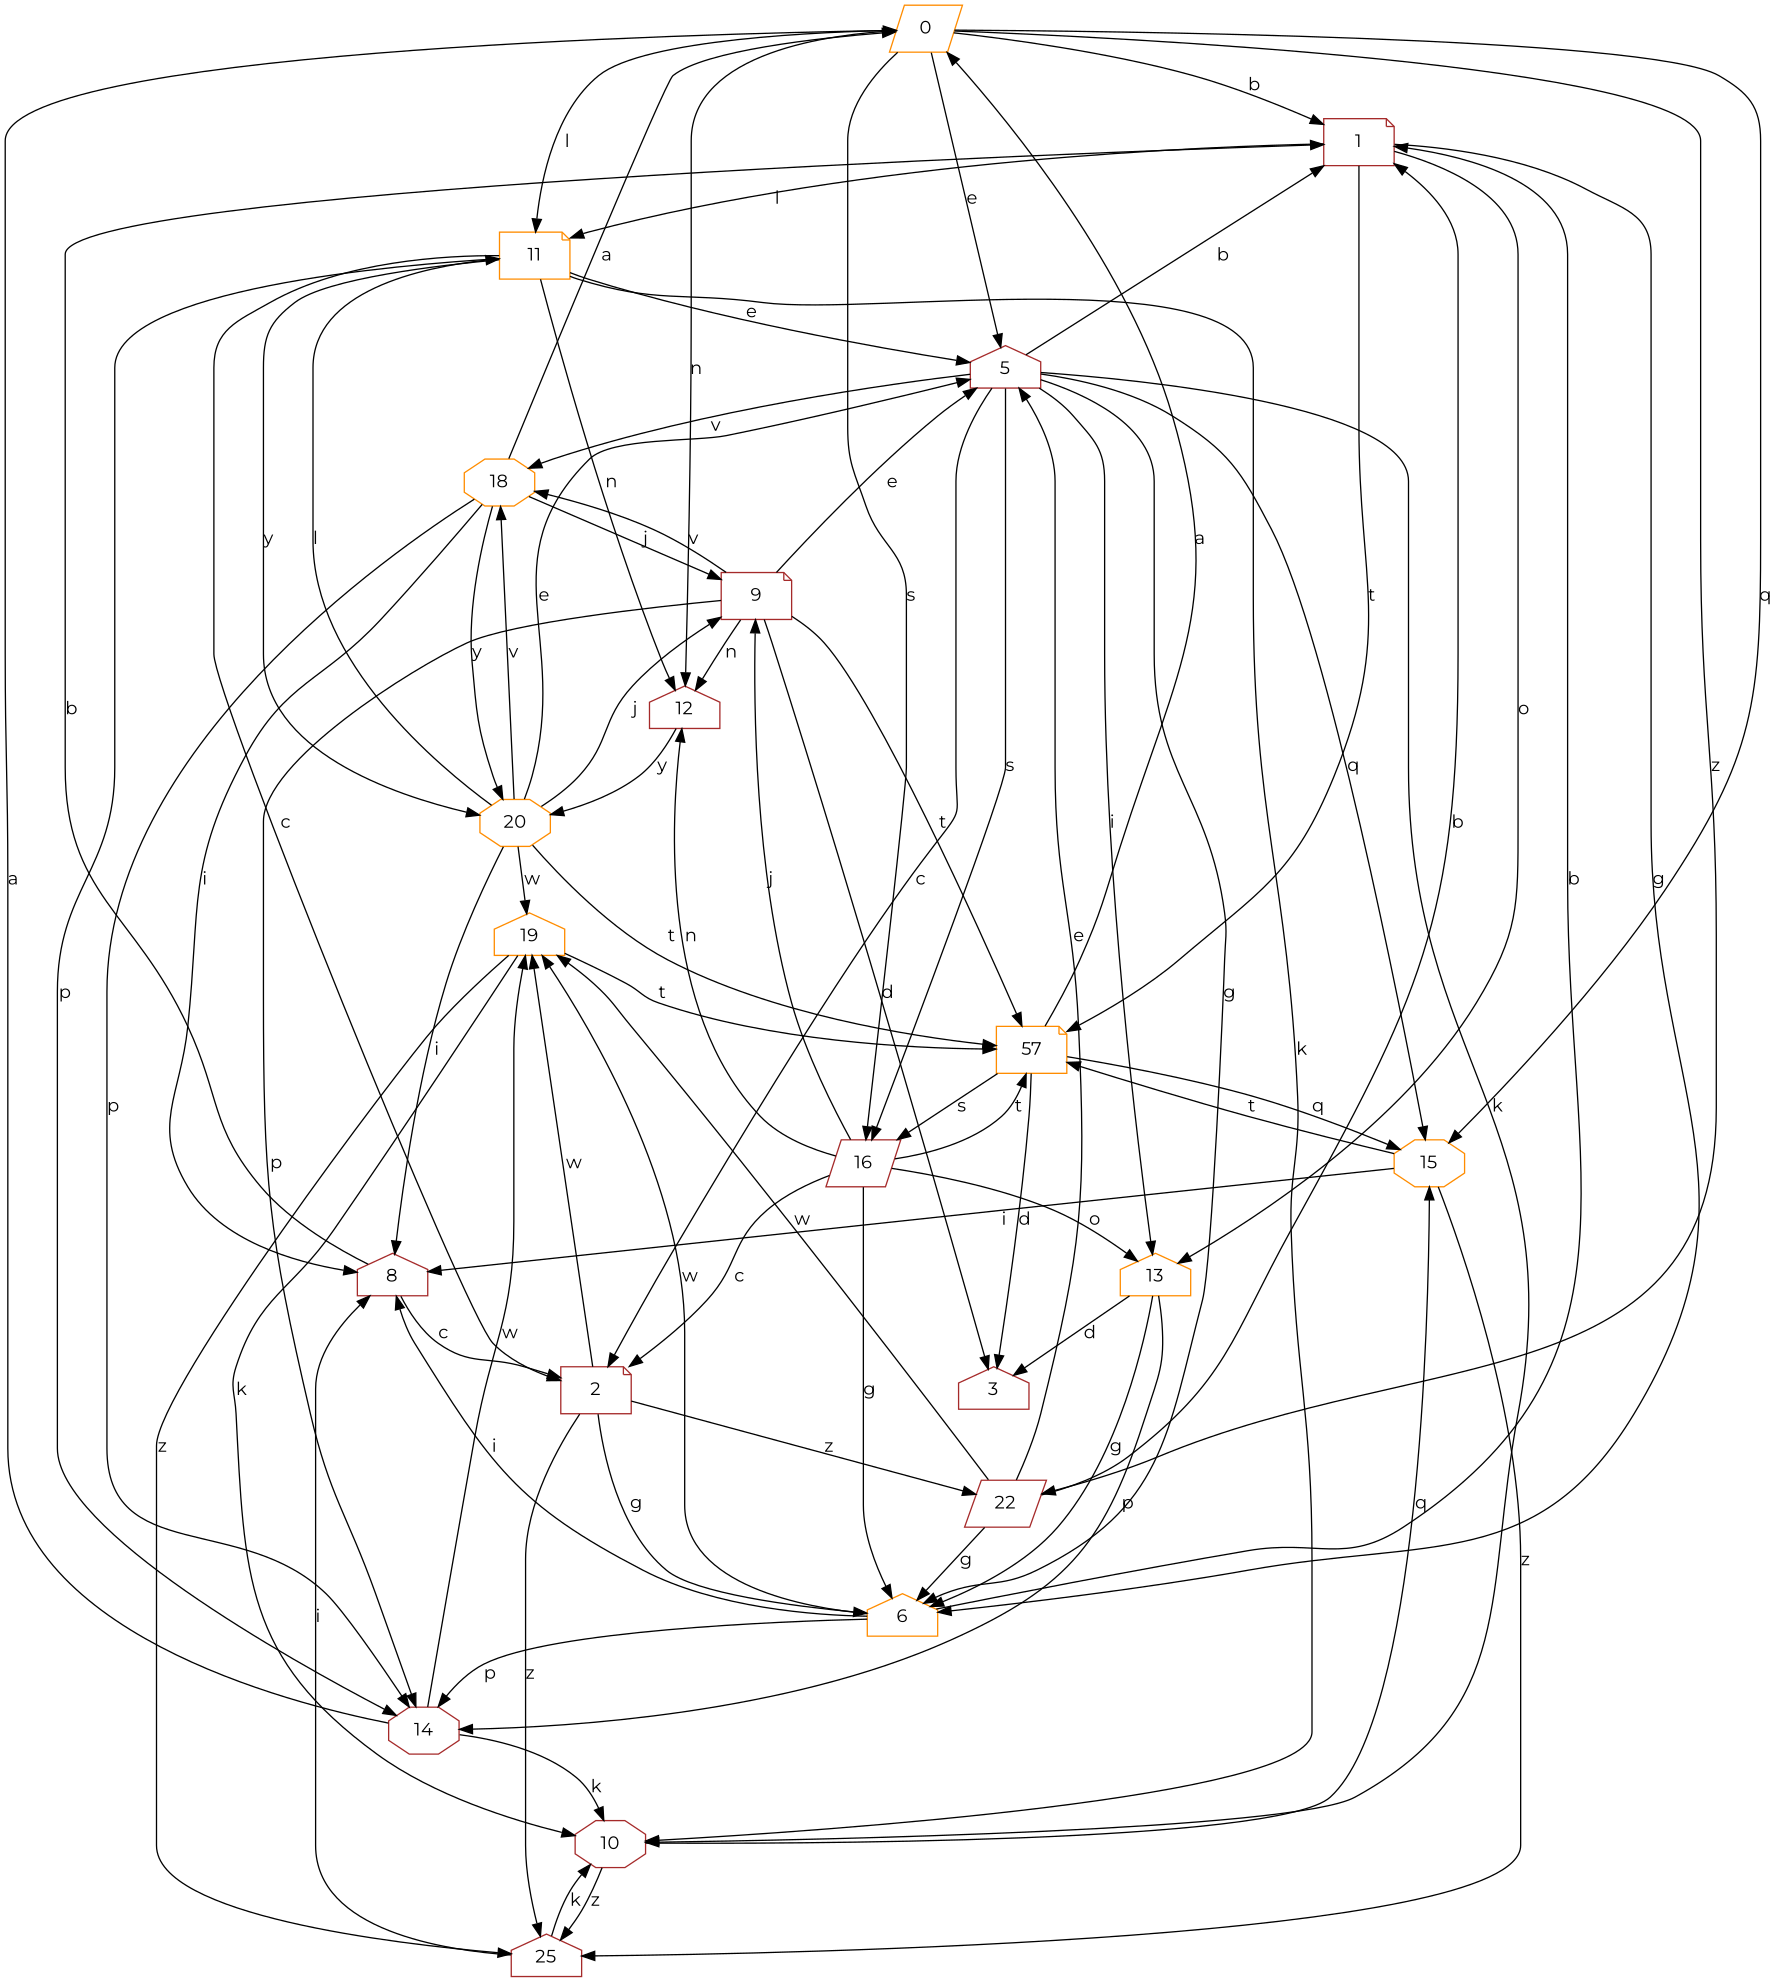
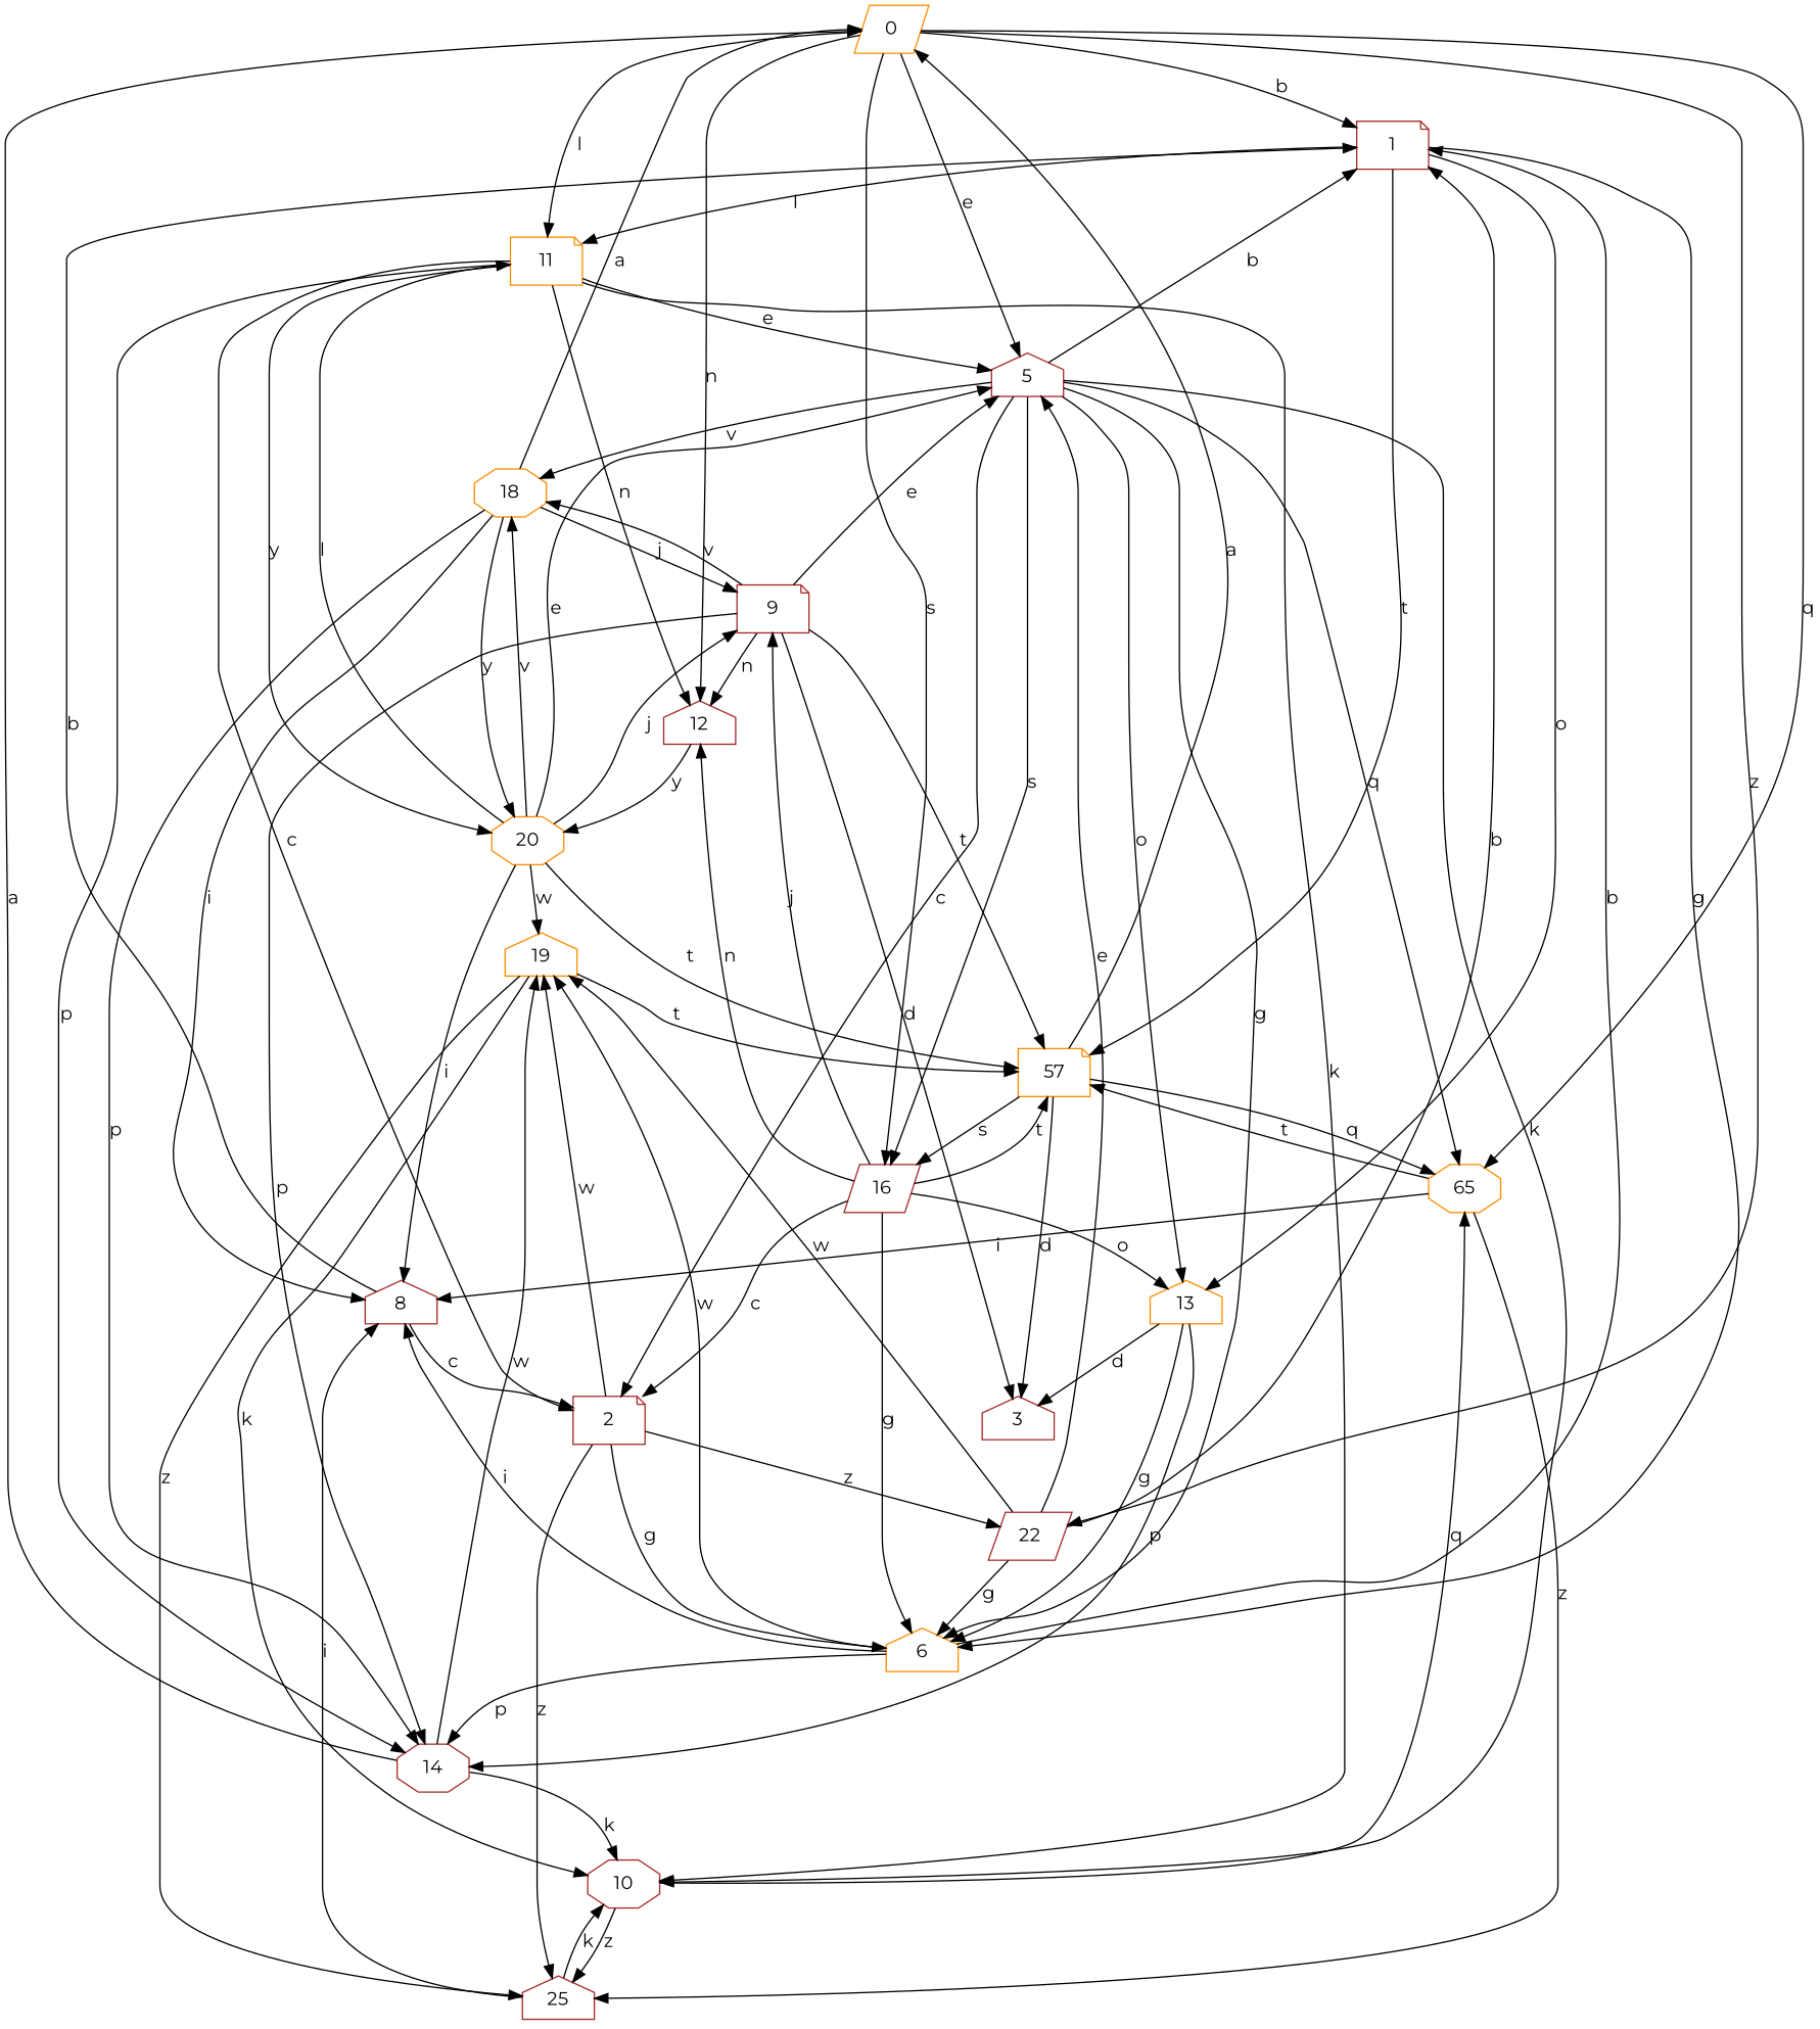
  strict digraph {
    fontname=Montserrat
    node [color=brown fontname=Montserrat shape=house]
    edge [fontname=Montserrat]
    0 [color=darkorange shape=parallelogram]
    1 [shape=note]
    5
    11 [color=darkorange shape=note]
    12
-   15 [color=darkorange shape=octagon]
+   15 [color=darkorange shape=octagon label=65]
    16 [shape=parallelogram]
    22 [shape=parallelogram]
    6 [color=darkorange]
    13 [color=darkorange]
    n11 [color=darkorange label=57 shape=note]
    2 [shape=note]
    10 [shape=octagon]
    18 [color=darkorange shape=octagon]
    14 [shape=octagon]
    20 [color=darkorange shape=octagon]
    25
    8
    9 [shape=note]
    19 [color=darkorange]
    3
    0 -> 1 [label=b]
    0 -> 5 [label=e]
    0 -> 11 [label=l]
    0 -> 12 [label=n]
    0 -> 15 [label=q]
    0 -> 16 [label=s]
    0 -> 22 [label=z]
    1 -> 11 [label=l]
    1 -> 6 [label=g]
    1 -> 13 [label=o]
    1 -> n11 [label=t]
    5 -> 1 [label=b]
    5 -> 15 [label=q]
    5 -> 16 [label=s]
    5 -> 6 [label=g]
-   5 -> 13 [label=i]
+   5 -> 13 [label=o]
    5 -> 2 [label=c]
    5 -> 10 [label=k]
    5 -> 18 [label=v]
    11 -> 5 [label=e]
    11 -> 12 [label=n]
    11 -> 2 [label=c]
    11 -> 10 [label=k]
    11 -> 14 [label=p]
    11 -> 20 [label=y]
    12 -> 20 [label=y]
    15 -> n11 [label=t]
    15 -> 25 [label=z]
    15 -> 8 [label=i]
    16 -> 12 [label=n]
    16 -> 6 [label=g]
    16 -> 13 [label=o]
    16 -> n11 [label=t]
    16 -> 2 [label=c]
    16 -> 9 [label=j]
    22 -> 1 [label=b]
    22 -> 5 [label=e]
    22 -> 6 [label=g]
    22 -> 19 [label=w]
    6 -> 1 [label=b]
    6 -> 14 [label=p]
    6 -> 8 [label=i]
    6 -> 19 [label=w]
    13 -> 6 [label=g]
    13 -> 14 [label=p]
    13 -> 3 [label=d]
    n11 -> 0 [label=a]
    n11 -> 15 [label=q]
    n11 -> 16 [label=s]
    n11 -> 3 [label=d]
    2 -> 22 [label=z]
    2 -> 6 [label=g]
    2 -> 25 [label=z]
    2 -> 19 [label=w]
    10 -> 15 [label=q]
    10 -> 25 [label=z]
    18 -> 0 [label=a]
    18 -> 14 [label=p]
    18 -> 20 [label=y]
    18 -> 8 [label=i]
    18 -> 9 [label=j]
    14 -> 0 [label=a]
    14 -> 10 [label=k]
    14 -> 19 [label=w]
    20 -> 5 [label=e]
    20 -> 11 [label=l]
    20 -> n11 [label=t]
    20 -> 18 [label=v]
    20 -> 8 [label=i]
    20 -> 9 [label=j]
    20 -> 19 [label=w]
    25 -> 10 [label=k]
    25 -> 8 [label=i]
    8 -> 1 [label=b]
    8 -> 2 [label=c]
    9 -> 5 [label=e]
    9 -> 12 [label=n]
    9 -> n11 [label=t]
    9 -> 18 [label=v]
    9 -> 14 [label=p]
    9 -> 3 [label=d]
    19 -> n11 [label=t]
    19 -> 10 [label=k]
    19 -> 25 [label=z]
  }
